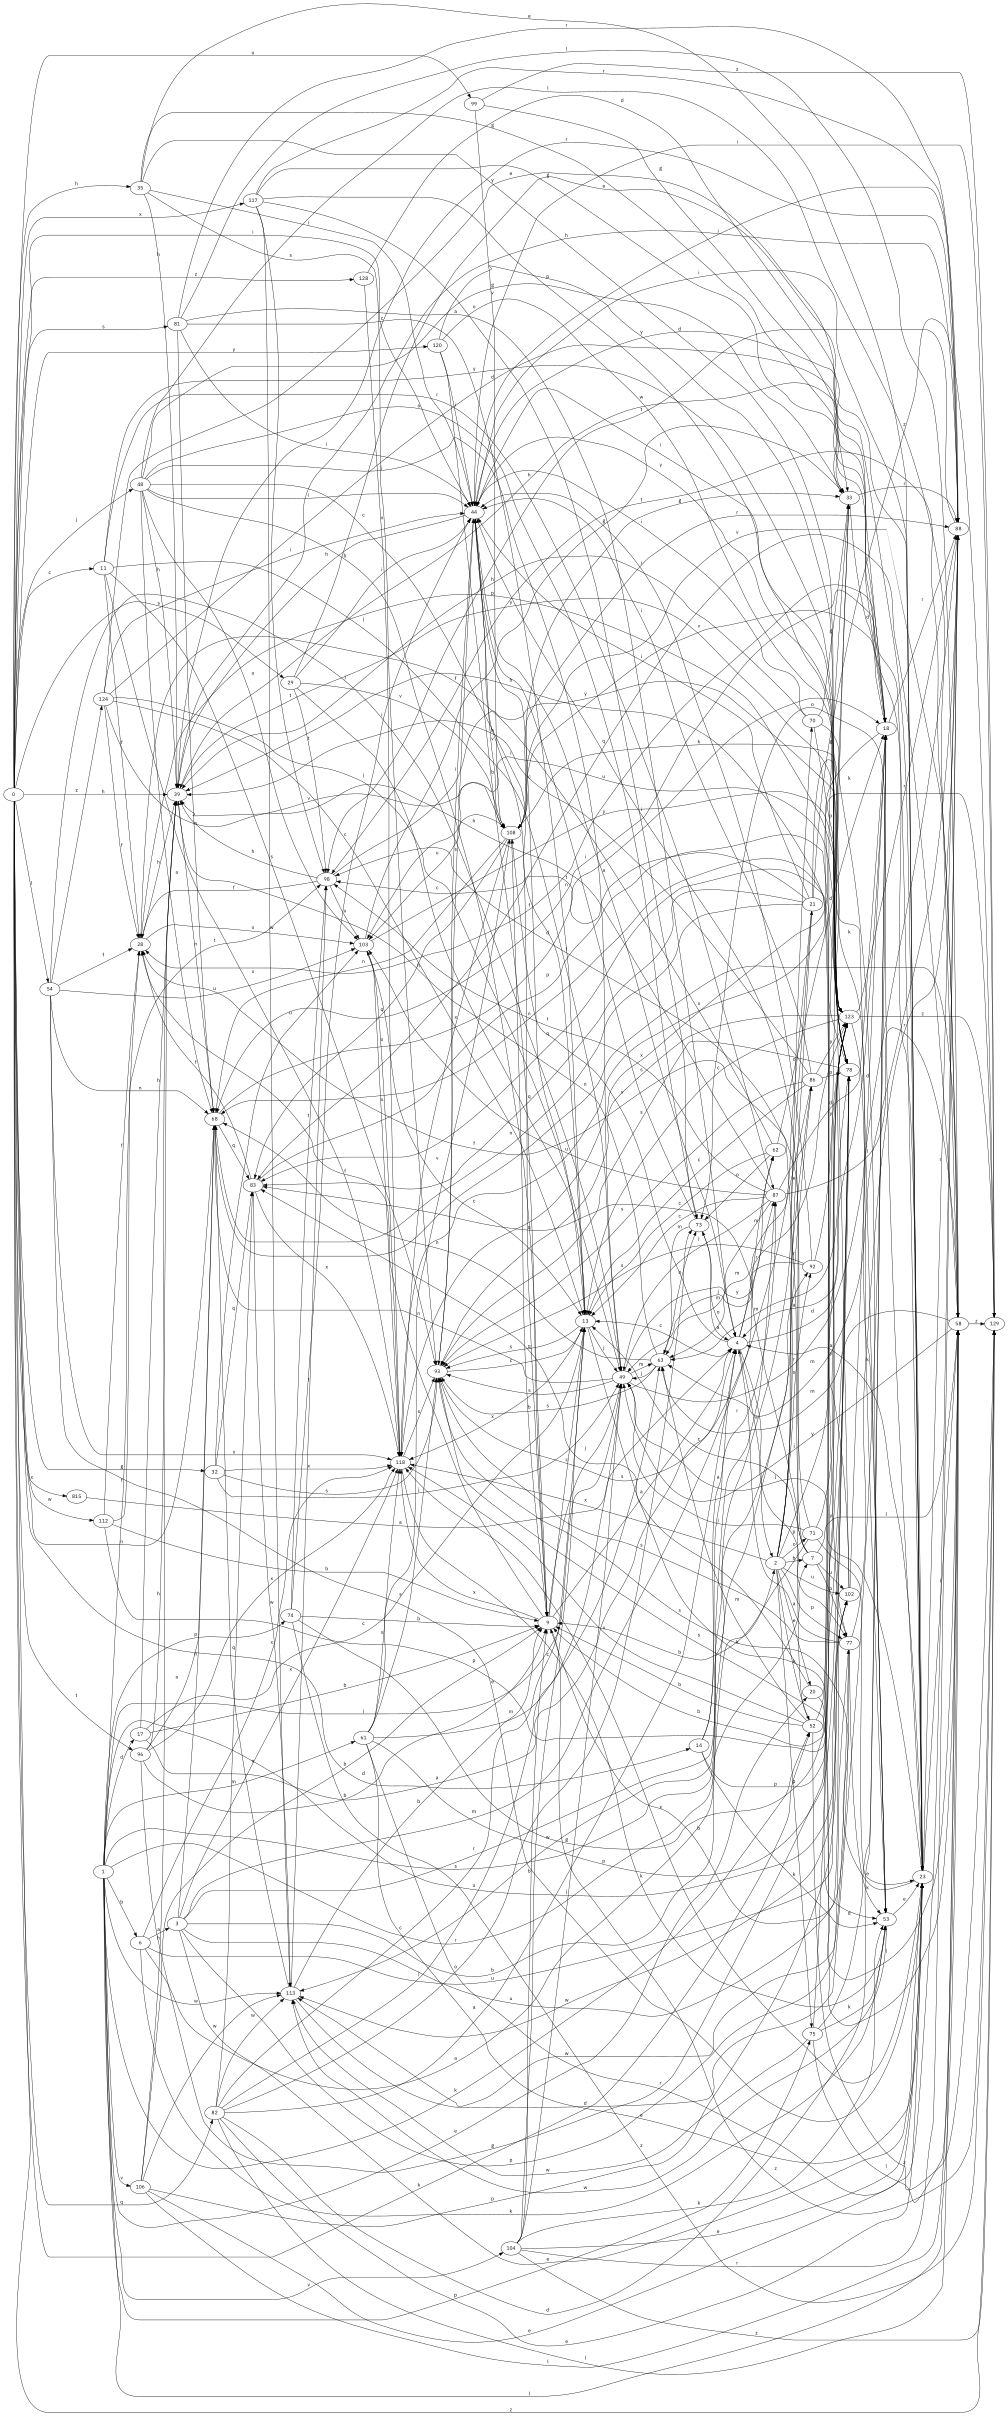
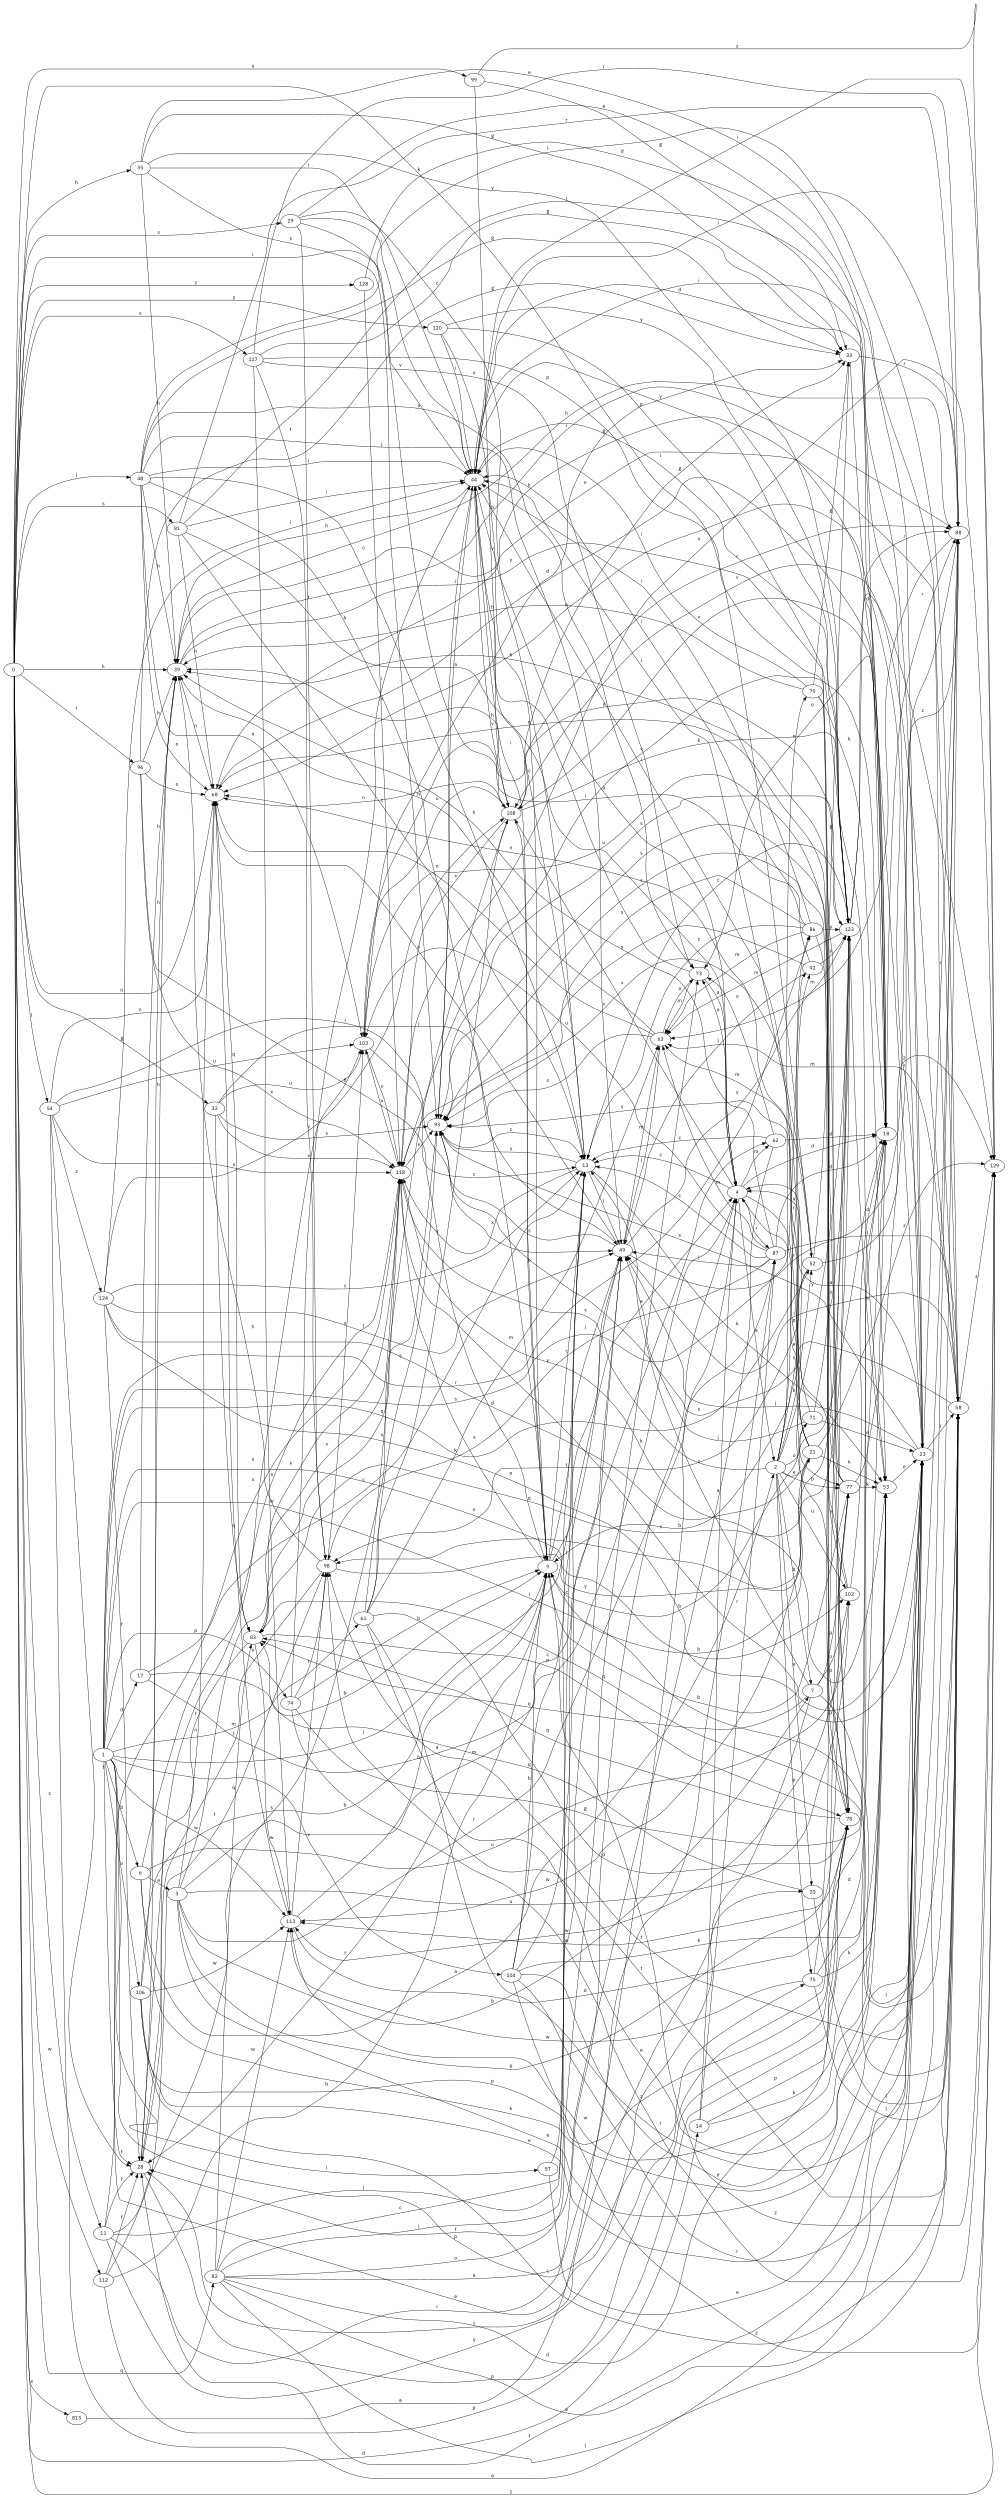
  strict digraph {
    fontname="IBM Plex Sans"
    rankdir=LR
    node [fontname="IBM Plex Sans"]
    edge [fontname="IBM Plex Sans"]
    0
    11
    14
    32
    35
    39
    44
    48
    52
    54
    68
    82
    n13 [label=29]
    n14 [label=81]
    n15 [label=96]
    99
    112
    n18 [label=815]
    117
    120
    128
    129
    28
    49
    118
    123
    87
    93
    4
    53
    78
    83
    103
    23
    33
    88
    13
    18
    108
    58
    73
    9
    98
    63
    124
    113
    1
    6
    17
    20
+   57
    61
    74
    75
    86
    92
    102
    104
    106
    2
    3
    7
    21
    70
    71
    77
    62
    0 -> 11 [label=c]
    0 -> 14 [label=d]
    0 -> 32 [label=g]
    0 -> 35 [label=h]
    0 -> 39 [label=h]
    0 -> 44 [label=i]
    0 -> 48 [label=j]
    0 -> 52 [label=k]
    0 -> 54 [label=l]
    0 -> 68 [label=n]
    0 -> 82 [label=q]
    0 -> n13 [label=s]
    0 -> n14 [label=s]
    0 -> n15 [label=t]
    0 -> 99 [label=u]
    0 -> 112 [label=w]
    0 -> n18 [label=x]
    0 -> 117 [label=x]
    0 -> 120 [label=y]
    0 -> 128 [label=z]
    0 -> 129 [label=z]
    11 -> 28 [label=f]
    11 -> 49 [label=j]
    11 -> 118 [label=x]
    11 -> 123 [label=y]
    11 -> 87 [label=r]
    11 -> 93 [label=s]
    14 -> 87 [label=r]
    14 -> 4 [label=a]
    14 -> 53 [label=k]
    14 -> 78 [label=p]
    32 -> 49 [label=j]
    32 -> 118 [label=x]
    32 -> 93 [label=s]
    32 -> 83 [label=q]
    32 -> 103 [label=u]
    35 -> 39 [label=h]
    35 -> 44 [label=i]
    35 -> 123 [label=y]
    35 -> 93 [label=s]
    35 -> 23 [label=e]
    35 -> 33 [label=g]
    39 -> 68 [label=n]
    39 -> 123 [label=y]
    39 -> 88 [label=r]
    44 -> 39 [label=h]
    44 -> 123 [label=y]
    44 -> 93 [label=s]
    44 -> 4 [label=a]
    44 -> 13 [label=c]
    44 -> 18 [label=d]
    44 -> 108 [label=v]
    48 -> 39 [label=h]
    48 -> 44 [label=i]
    48 -> 68 [label=n]
    48 -> 49 [label=j]
    48 -> 103 [label=u]
    48 -> 33 [label=g]
    48 -> 13 [label=c]
    48 -> 58 [label=l]
    48 -> 73 [label=o]
    48 -> 9 [label=b]
    52 -> 129 [label=z]
    52 -> 118 [label=x]
    52 -> 33 [label=g]
    52 -> 9 [label=b]
    52 -> 98 [label=t]
    52 -> 63 [label=m]
    54 -> 68 [label=n]
    54 -> 28 [label=f]
    54 -> 49 [label=j]
    54 -> 118 [label=x]
    54 -> 103 [label=u]
    54 -> 23 [label=e]
    54 -> 124 [label=z]
    68 -> 83 [label=q]
    68 -> 18 [label=d]
    82 -> 49 [label=j]
    82 -> 4 [label=a]
    82 -> 83 [label=q]
    82 -> 23 [label=e]
    82 -> 13 [label=c]
    82 -> 18 [label=d]
    82 -> 58 [label=l]
    82 -> 73 [label=o]
    82 -> 113 [label=w]
    n13 -> 44 [label=i]
    n13 -> 23 [label=e]
    n13 -> 13 [label=c]
    n13 -> 108 [label=v]
    n13 -> 98 [label=t]
    n14 -> 44 [label=i]
    n14 -> 68 [label=n]
    n14 -> 4 [label=a]
    n14 -> 88 [label=r]
    n14 -> 13 [label=c]
    n14 -> 58 [label=l]
    n15 -> 39 [label=h]
    n15 -> 68 [label=n]
    n15 -> 118 [label=x]
    n15 -> 33 [label=g]
    n15 -> 9 [label=b]
    99 -> 129 [label=z]
    99 -> 33 [label=g]
    99 -> 108 [label=v]
    112 -> 28 [label=f]
    112 -> 78 [label=p]
    112 -> 9 [label=b]
    112 -> 98 [label=t]
    n18 -> 4 [label=a]
    117 -> 78 [label=p]
    117 -> 33 [label=g]
    117 -> 88 [label=r]
    117 -> 73 [label=o]
    117 -> 98 [label=t]
    117 -> 113 [label=w]
    120 -> 44 [label=i]
    120 -> 123 [label=y]
-   120 -> 78 [label=w]
+   120 -> 78 [label=p]
    120 -> 9 [label=b]
    128 -> 118 [label=x]
    128 -> 18 [label=d]
    129 -> 44 [label=i]
    129 -> 118 [label=x]
    28 -> 39 [label=h]
    28 -> 78 [label=p]
    28 -> 103 [label=u]
    49 -> 68 [label=n]
    49 -> 123 [label=y]
    49 -> 93 [label=s]
    49 -> 88 [label=r]
    49 -> 63 [label=m]
    118 -> 93 [label=s]
    118 -> 53 [label=k]
    118 -> 103 [label=u]
    123 -> 44 [label=i]
    123 -> 129 [label=z]
    123 -> 93 [label=s]
    123 -> 53 [label=k]
    123 -> 88 [label=r]
    123 -> 13 [label=c]
    123 -> 9 [label=b]
    123 -> 63 [label=m]
    87 -> 39 [label=h]
    87 -> 49 [label=j]
    87 -> 103 [label=u]
    87 -> 13 [label=c]
    87 -> 18 [label=d]
    87 -> 58 [label=l]
-   87 -> 98 [label=t]
+   87 -> 98 [label=y]
    87 -> 63 [label=m]
    93 -> 44 [label=i]
    93 -> 13 [label=c]
    4 -> 87 [label=r]
    4 -> 13 [label=c]
    4 -> 18 [label=d]
    4 -> 108 [label=v]
    4 -> 73 [label=o]
    4 -> 2 [label=a]
    4 -> 77 [label=p]
    4 -> 62 [label=m]
    53 -> 23 [label=e]
    53 -> 113 [label=w]
    78 -> 93 [label=s]
    78 -> 4 [label=a]
    78 -> 83 [label=q]
    78 -> 113 [label=w]
    83 -> 28 [label=f]
    83 -> 118 [label=x]
    83 -> 78 [label=p]
    83 -> 113 [label=w]
    103 -> 118 [label=x]
    103 -> 123 [label=y]
    103 -> 33 [label=g]
    103 -> 13 [label=c]
    23 -> 44 [label=i]
    23 -> 68 [label=n]
    23 -> 28 [label=f]
    23 -> 49 [label=j]
    23 -> 118 [label=x]
    23 -> 93 [label=s]
    23 -> 4 [label=a]
    23 -> 88 [label=r]
    23 -> 58 [label=l]
    23 -> 73 [label=o]
    33 -> 88 [label=r]
    33 -> 18 [label=d]
    88 -> 39 [label=h]
    88 -> 44 [label=i]
    88 -> 98 [label=t]
    88 -> 63 [label=m]
    13 -> 49 [label=j]
    13 -> 118 [label=x]
    13 -> 93 [label=s]
    13 -> 53 [label=k]
    18 -> 39 [label=h]
    18 -> 118 [label=x]
    18 -> 88 [label=r]
    18 -> 108 [label=v]
    108 -> 68 [label=n]
    108 -> 118 [label=x]
    108 -> 53 [label=k]
    108 -> 83 [label=q]
    108 -> 103 [label=u]
    108 -> 33 [label=g]
    108 -> 88 [label=r]
    108 -> 9 [label=b]
    58 -> 68 [label=n]
    58 -> 129 [label=z]
    58 -> 49 [label=j]
    58 -> 93 [label=s]
    58 -> 83 [label=q]
    58 -> 108 [label=v]
    58 -> 98 [label=t]
    58 -> 63 [label=m]
    73 -> 44 [label=i]
    73 -> 4 [label=a]
    73 -> 63 [label=m]
    9 -> 44 [label=i]
    9 -> 129 [label=z]
    9 -> 28 [label=f]
    9 -> 49 [label=j]
    9 -> 118 [label=x]
    9 -> 4 [label=a]
    9 -> 13 [label=c]
    98 -> 39 [label=h]
    98 -> 28 [label=f]
    98 -> 123 [label=y]
    98 -> 103 [label=u]
    63 -> 39 [label=h]
    63 -> 68 [label=n]
    63 -> 49 [label=j]
    63 -> 93 [label=s]
    63 -> 73 [label=o]
    124 -> 44 [label=i]
    124 -> 28 [label=f]
    124 -> 49 [label=j]
    124 -> 23 [label=e]
    124 -> 13 [label=c]
    124 -> 18 [label=d]
    124 -> 108 [label=v]
    113 -> 68 [label=n]
    113 -> 18 [label=d]
    113 -> 9 [label=b]
    113 -> 98 [label=t]
    1 -> 52 [label=k]
    1 -> 28 [label=f]
    1 -> 49 [label=j]
    1 -> 58 [label=l]
    1 -> 113 [label=w]
    1 -> 6 [label=b]
    1 -> 17 [label=d]
    1 -> 20 [label=e]
+   1 -> 57 [label=l]
    1 -> 61 [label=m]
    1 -> 74 [label=p]
    1 -> 75 [label=p]
    1 -> 86 [label=r]
    1 -> 92 [label=s]
    1 -> 102 [label=u]
    1 -> 104 [label=v]
    1 -> 106 [label=v]
    6 -> 118 [label=x]
    6 -> 53 [label=k]
    6 -> 102 [label=u]
    6 -> 2 [label=a]
    6 -> 3 [label=a]
    17 -> 39 [label=h]
    17 -> 4 [label=a]
    17 -> 13 [label=c]
    17 -> 9 [label=b]
    20 -> 83 [label=q]
    20 -> 58 [label=l]
+   57 -> 23 [label=e]
+   57 -> 13 [label=c]
    61 -> 118 [label=x]
    61 -> 93 [label=s]
    61 -> 78 [label=p]
    61 -> 23 [label=e]
    61 -> 88 [label=r]
    61 -> 108 [label=v]
    61 -> 63 [label=m]
    74 -> 44 [label=i]
    74 -> 129 [label=z]
-   74 -> 33 [label=g]
+   74 -> 18 [label=g]
    74 -> 9 [label=b]
    74 -> 98 [label=t]
    75 -> 123 [label=y]
    75 -> 53 [label=k]
    75 -> 18 [label=d]
    75 -> 58 [label=l]
    75 -> 113 [label=w]
    86 -> 39 [label=h]
    86 -> 44 [label=i]
    86 -> 123 [label=y]
    86 -> 93 [label=s]
    86 -> 78 [label=p]
    86 -> 13 [label=c]
    86 -> 63 [label=m]
    92 -> 44 [label=i]
    92 -> 49 [label=j]
    92 -> 123 [label=y]
    92 -> 93 [label=s]
    102 -> 68 [label=n]
    102 -> 103 [label=u]
    102 -> 18 [label=d]
    104 -> 129 [label=z]
    104 -> 49 [label=j]
    104 -> 53 [label=k]
    104 -> 23 [label=e]
    104 -> 88 [label=r]
    104 -> 13 [label=c]
    104 -> 9 [label=b]
    106 -> 39 [label=h]
    106 -> 78 [label=p]
    106 -> 23 [label=e]
    106 -> 58 [label=l]
    106 -> 9 [label=b]
    106 -> 113 [label=w]
    2 -> 52 [label=k]
    2 -> 118 [label=x]
    2 -> 123 [label=y]
    2 -> 20 [label=e]
    2 -> 75 [label=p]
    2 -> 86 [label=r]
    2 -> 92 [label=s]
    2 -> 102 [label=u]
    2 -> 7 [label=b]
    2 -> 21 [label=e]
    2 -> 70 [label=o]
    2 -> 71 [label=o]
    2 -> 77 [label=p]
    3 -> 68 [label=n]
    3 -> 118 [label=x]
    3 -> 87 [label=r]
    3 -> 23 [label=e]
    3 -> 102 [label=u]
    3 -> 7 [label=b]
    3 -> 77 [label=p]
    3 -> 62 [label=m]
    7 -> 28 [label=f]
    7 -> 83 [label=q]
    7 -> 13 [label=c]
    7 -> 58 [label=l]
    7 -> 102 [label=u]
    7 -> 77 [label=p]
    21 -> 44 [label=i]
    21 -> 68 [label=n]
    21 -> 129 [label=z]
    21 -> 93 [label=s]
    21 -> 53 [label=k]
    21 -> 83 [label=q]
    21 -> 98 [label=t]
    21 -> 113 [label=w]
    70 -> 39 [label=h]
    70 -> 44 [label=i]
    70 -> 53 [label=k]
    70 -> 78 [label=p]
    70 -> 33 [label=g]
    71 -> 44 [label=i]
    71 -> 49 [label=j]
    71 -> 123 [label=y]
    71 -> 23 [label=e]
    71 -> 9 [label=b]
    77 -> 39 [label=h]
    77 -> 93 [label=s]
    77 -> 4 [label=a]
    77 -> 53 [label=k]
    77 -> 88 [label=r]
    77 -> 9 [label=b]
    77 -> 113 [label=w]
    62 -> 28 [label=f]
    62 -> 13 [label=c]
    62 -> 18 [label=d]
    62 -> 73 [label=o]
  }
